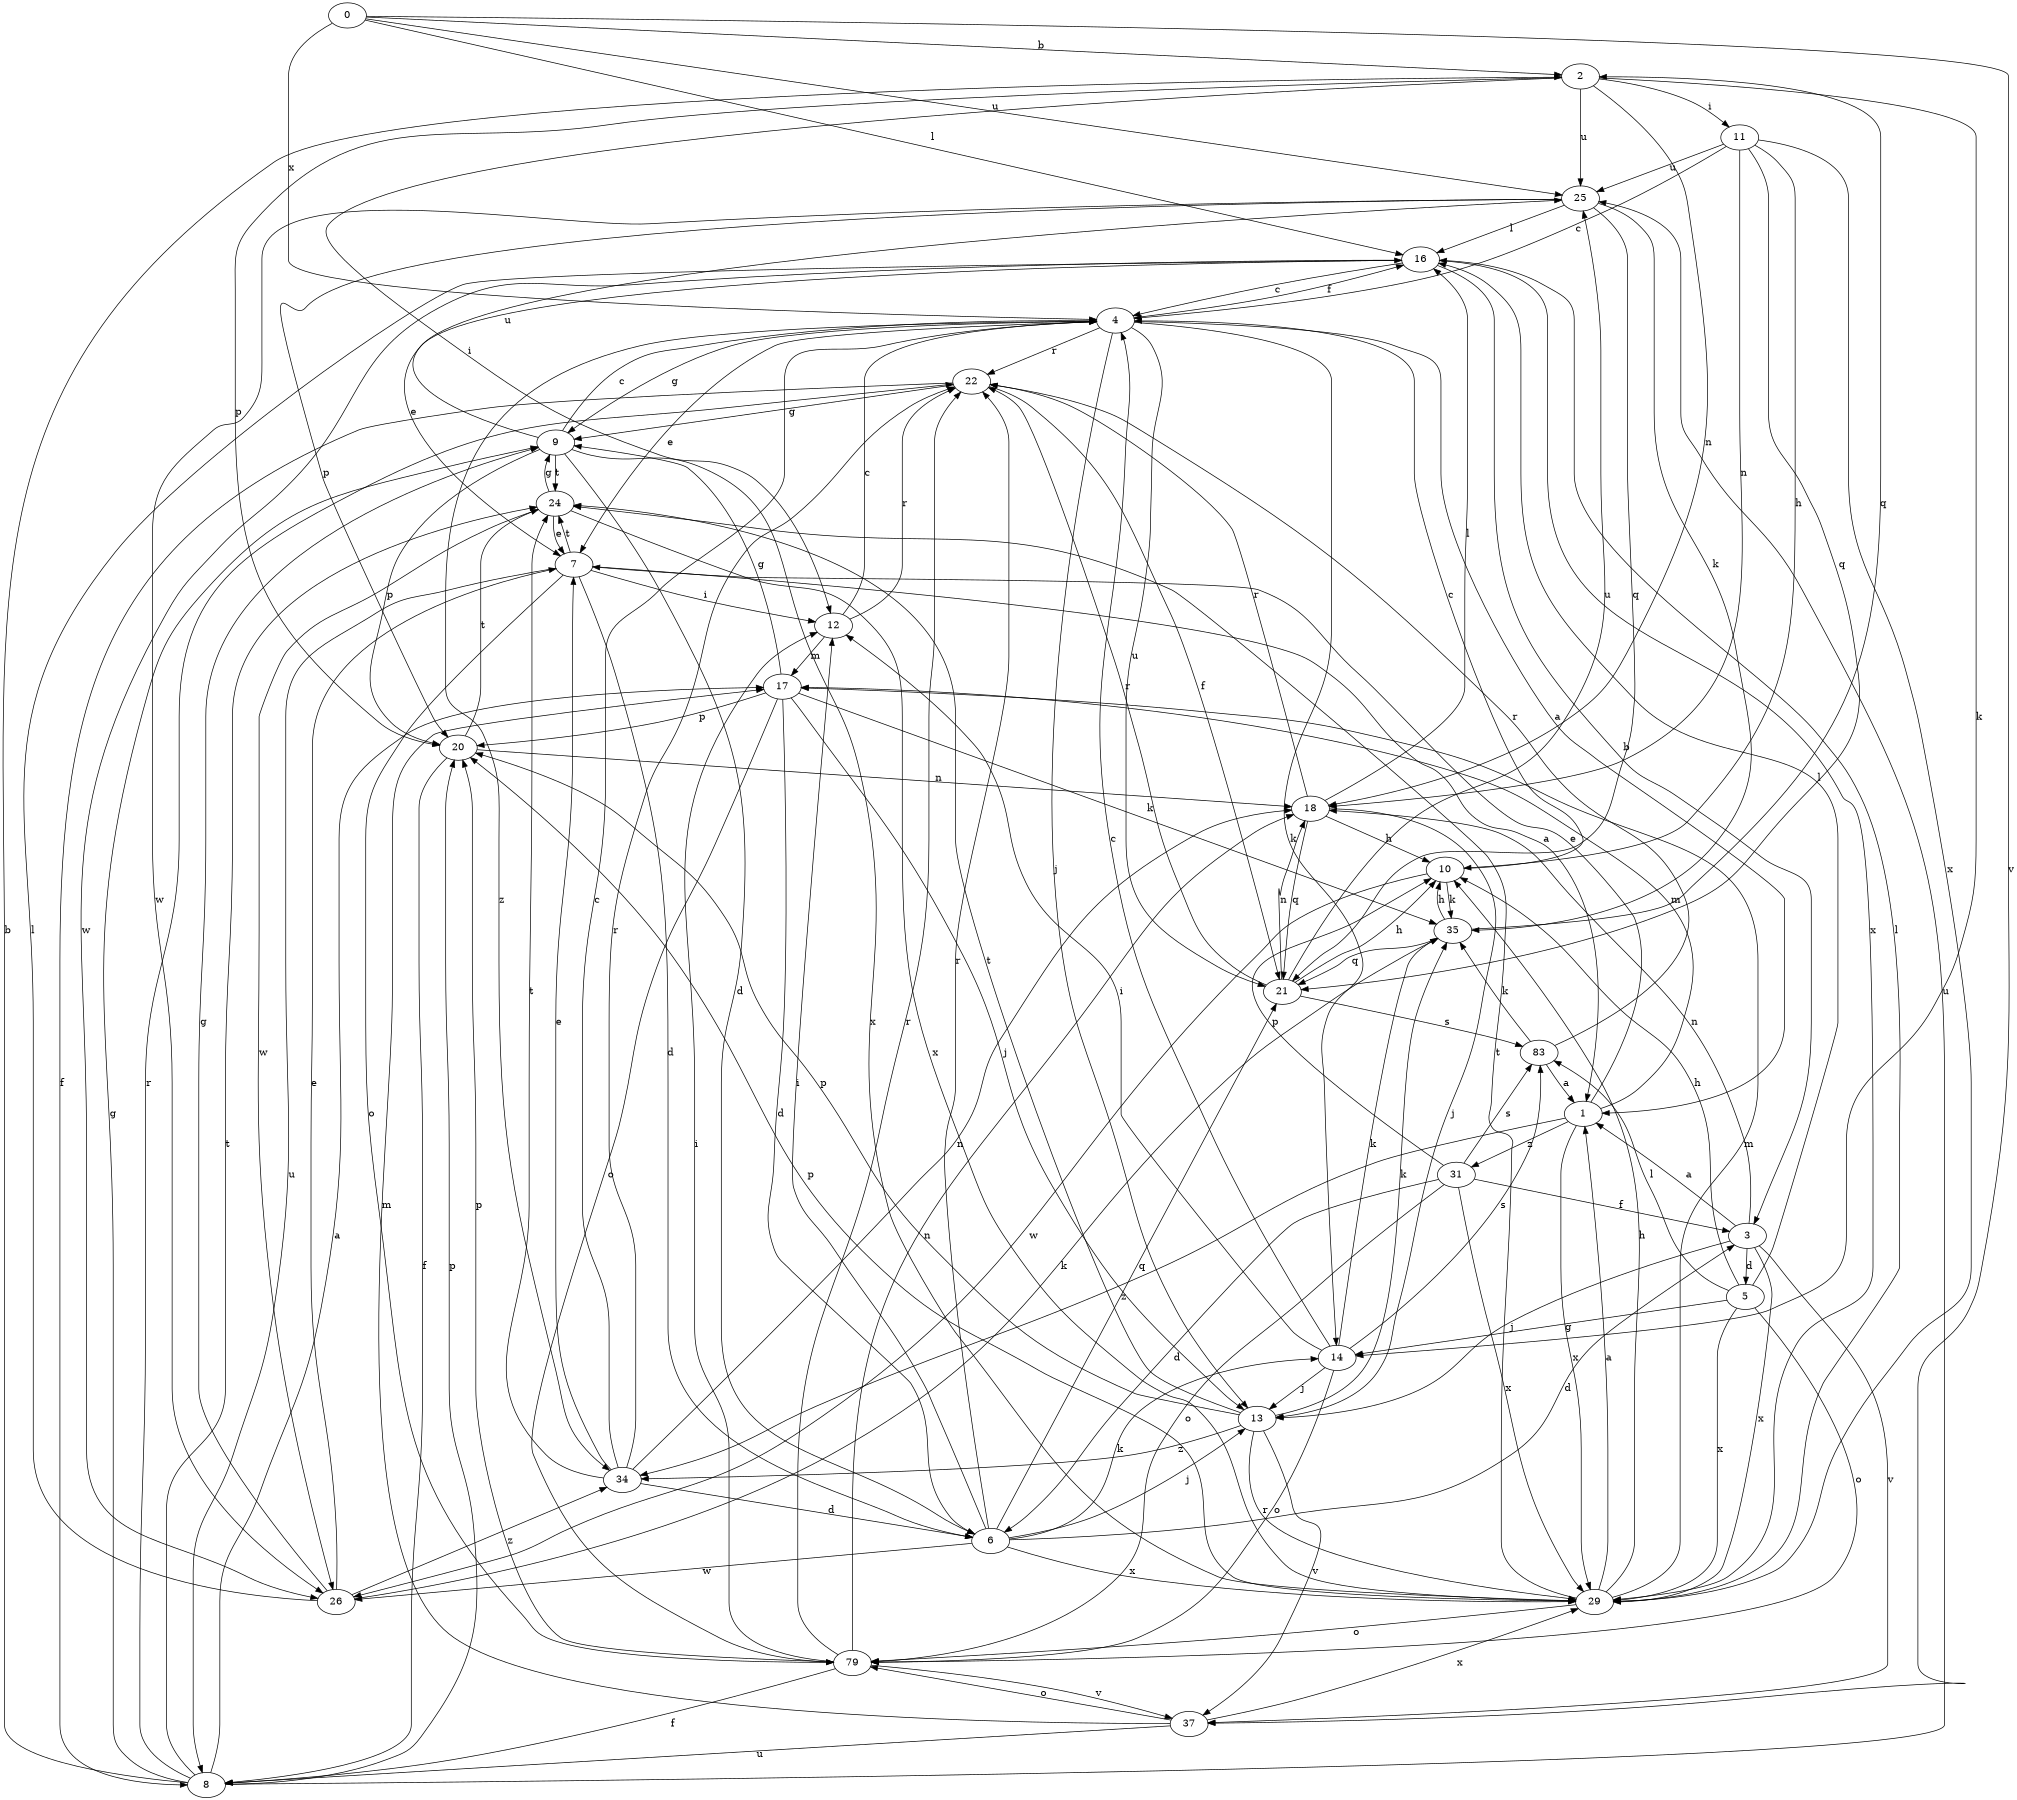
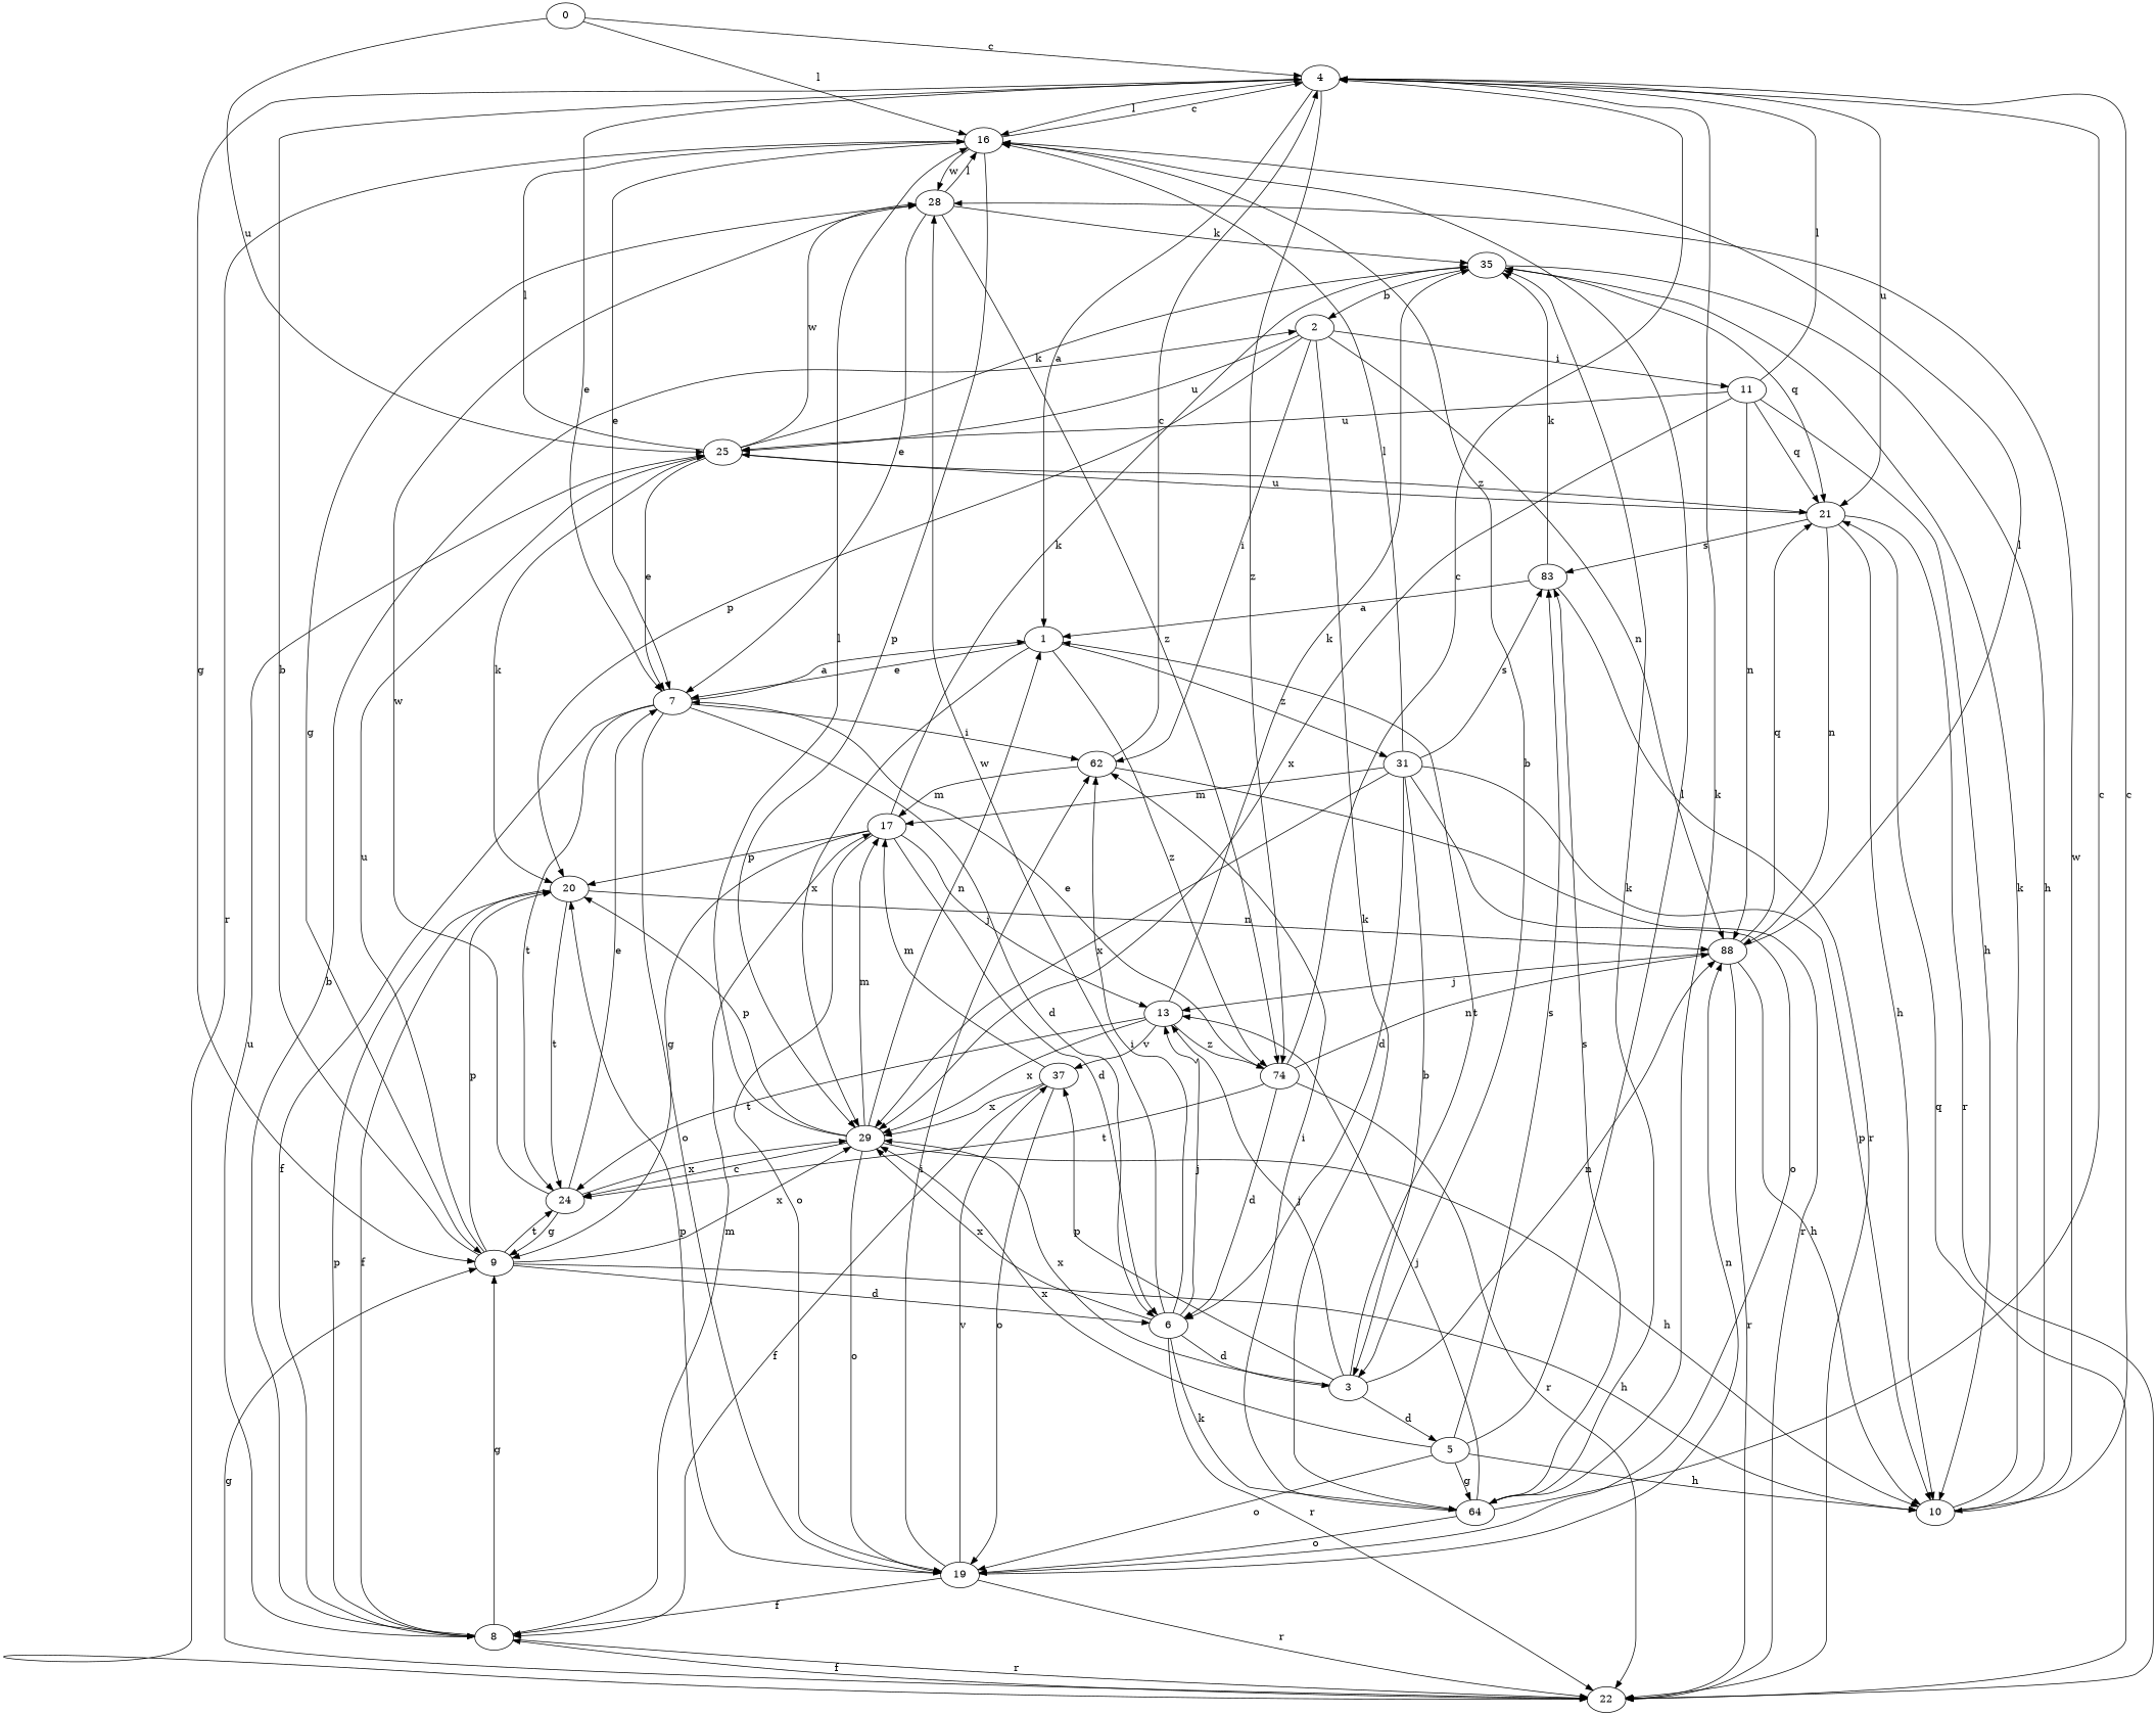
  strict digraph {
    0
    2
    4
    16
    25
    n6 [label=37]
    11
-   12
-   14
-   18
+   12 [label=62]
+   14 [label=64]
+   18 [label=88]
    20
    1
    7
-   34
+   34 [label=74]
    13
    9
    21
    22
    29
    3
-   28 [label=26]
+   28
    n22 [label=35]
-   19 [label=79]
+   19
    8
    17
    31
    6
    24
    10
    n30 [label=83]
    5
-   0 -> 2 [label=b]
-   0 -> 4 [label=x]
+   0 -> 4 [label=c]
    0 -> 16 [label=l]
    0 -> 25 [label=u]
-   0 -> n6 [label=v]
    2 -> 25 [label=u]
    2 -> 11 [label=i]
    2 -> 12 [label=i]
    2 -> 14 [label=k]
    2 -> 18 [label=n]
    2 -> 20 [label=p]
-   4 -> 16 [label=f]
+   4 -> 16 [label=l]
    4 -> 14 [label=k]
    4 -> 1 [label=a]
    4 -> 7 [label=e]
    4 -> 34 [label=z]
-   4 -> 13 [label=j]
    4 -> 9 [label=g]
    4 -> 21 [label=u]
-   4 -> 22 [label=r]
+   16 -> 22 [label=r]
    16 -> 4 [label=c]
    16 -> 7 [label=e]
-   16 -> 29 [label=x]
+   16 -> 29 [label=p]
    16 -> 3 [label=b]
    16 -> 28 [label=w]
    25 -> 16 [label=l]
-   25 -> 20 [label=p]
-   25 -> 21 [label=q]
+   25 -> 20 [label=k]
+   25 -> 7 [label=e]
+   25 -> 21 [label=z]
    25 -> 28 [label=w]
    25 -> n22 [label=k]
    n6 -> 29 [label=x]
    n6 -> 19 [label=o]
-   n6 -> 8 [label=u]
+   n6 -> 8 [label=f]
    n6 -> 17 [label=m]
-   11 -> 4 [label=c]
+   11 -> 4 [label=l]
    11 -> 25 [label=u]
    11 -> 18 [label=n]
    11 -> 21 [label=q]
    11 -> 29 [label=x]
    11 -> 10 [label=h]
    12 -> 4 [label=c]
    12 -> 22 [label=r]
    12 -> 17 [label=m]
    14 -> 4 [label=c]
    14 -> 12 [label=i]
    14 -> 13 [label=j]
    14 -> n22 [label=k]
    14 -> 19 [label=o]
    14 -> n30 [label=s]
    18 -> 16 [label=l]
    18 -> 13 [label=j]
    18 -> 21 [label=q]
    18 -> 22 [label=r]
    18 -> 10 [label=h]
    20 -> 18 [label=n]
    20 -> 8 [label=f]
    20 -> 24 [label=t]
    1 -> 7 [label=e]
    1 -> 34 [label=z]
    1 -> 29 [label=x]
    1 -> 31 [label=z]
    7 -> 12 [label=i]
    7 -> 1 [label=a]
    7 -> 19 [label=o]
-   7 -> 8 [label=u]
+   7 -> 8 [label=f]
    7 -> 6 [label=d]
    7 -> 24 [label=t]
    34 -> 4 [label=c]
    34 -> 18 [label=n]
    34 -> 7 [label=e]
    34 -> 22 [label=r]
    34 -> 6 [label=d]
    34 -> 24 [label=t]
    13 -> n6 [label=v]
-   13 -> 20 [label=p]
    13 -> 34 [label=z]
-   13 -> 29 [label=r]
+   13 -> 29 [label=x]
    13 -> n22 [label=k]
    13 -> 24 [label=t]
-   9 -> 4 [label=c]
+   9 -> 4 [label=b]
    9 -> 25 [label=u]
    9 -> 20 [label=p]
    9 -> 29 [label=x]
    9 -> 6 [label=d]
    9 -> 24 [label=t]
+   9 -> 10 [label=h]
    21 -> 25 [label=u]
    21 -> 18 [label=n]
    21 -> 22 [label=r]
    21 -> 10 [label=h]
    21 -> n30 [label=s]
    22 -> 9 [label=g]
-   22 -> 21 [label=f]
+   22 -> 21 [label=q]
    22 -> 8 [label=f]
    29 -> 16 [label=l]
    29 -> 20 [label=p]
-   29 -> 1 [label=a]
+   29 -> 1 [label=n]
    29 -> 19 [label=o]
    29 -> 17 [label=m]
-   29 -> 24 [label=t]
+   29 -> 24 [label=c]
    29 -> 10 [label=h]
-   3 -> n6 [label=v]
+   3 -> n6 [label=p]
    3 -> 18 [label=n]
-   3 -> 1 [label=a]
+   3 -> 1 [label=t]
    3 -> 13 [label=j]
    3 -> 29 [label=x]
    3 -> 5 [label=d]
    28 -> 16 [label=l]
    28 -> 7 [label=e]
    28 -> 34 [label=z]
    28 -> 9 [label=g]
    28 -> n22 [label=k]
-   n22 -> 2 [label=q]
+   n22 -> 2 [label=b]
    n22 -> 21 [label=q]
    n22 -> 10 [label=h]
    19 -> n6 [label=v]
    19 -> 12 [label=i]
    19 -> 18 [label=n]
    19 -> 20 [label=p]
    19 -> 22 [label=r]
    19 -> 8 [label=f]
    8 -> 2 [label=b]
    8 -> 25 [label=u]
    8 -> 20 [label=p]
    8 -> 9 [label=g]
    8 -> 22 [label=r]
-   8 -> 17 [label=a]
-   8 -> 24 [label=t]
+   8 -> 17 [label=m]
    17 -> 20 [label=p]
    17 -> 13 [label=j]
    17 -> 9 [label=g]
    17 -> n22 [label=k]
    17 -> 19 [label=o]
    17 -> 6 [label=d]
+   31 -> 16 [label=l]
    31 -> 29 [label=x]
-   31 -> 3 [label=f]
+   31 -> 3 [label=b]
    31 -> 19 [label=o]
-   1 -> 17 [label=m]
+   31 -> 17 [label=m]
    31 -> 6 [label=d]
    31 -> 10 [label=p]
    31 -> n30 [label=s]
    6 -> 12 [label=i]
    6 -> 14 [label=k]
    6 -> 13 [label=j]
-   6 -> 21 [label=q]
    6 -> 22 [label=r]
    6 -> 29 [label=x]
    6 -> 3 [label=d]
    6 -> 28 [label=w]
    24 -> 7 [label=e]
    24 -> 9 [label=g]
    24 -> 29 [label=x]
    24 -> 28 [label=w]
    10 -> 4 [label=c]
    10 -> 28 [label=w]
    10 -> n22 [label=k]
    n30 -> 1 [label=a]
    n30 -> 22 [label=r]
    n30 -> n22 [label=k]
    5 -> 16 [label=l]
    5 -> 14 [label=g]
    5 -> 29 [label=x]
    5 -> 19 [label=o]
    5 -> 10 [label=h]
-   5 -> n30 [label=l]
+   5 -> n30 [label=s]
  }
